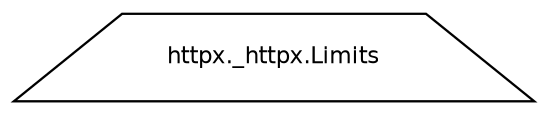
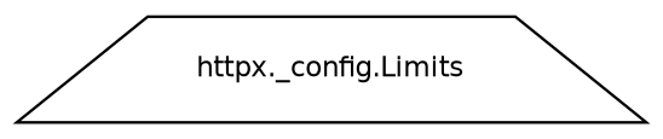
  digraph {
    rankdir=LR
-   n1 [color=black fillcolor=white fontname=Helvetica fontsize=10 height=0.2 label="httpx._httpx.Limits" shape=trapezium style=filled width=0.4]
+   n1 [color=black fillcolor=white fontname=Helvetica fontsize=10 height=0.2 label="httpx._config.Limits" shape=trapezium style=filled width=0.4]
  }
